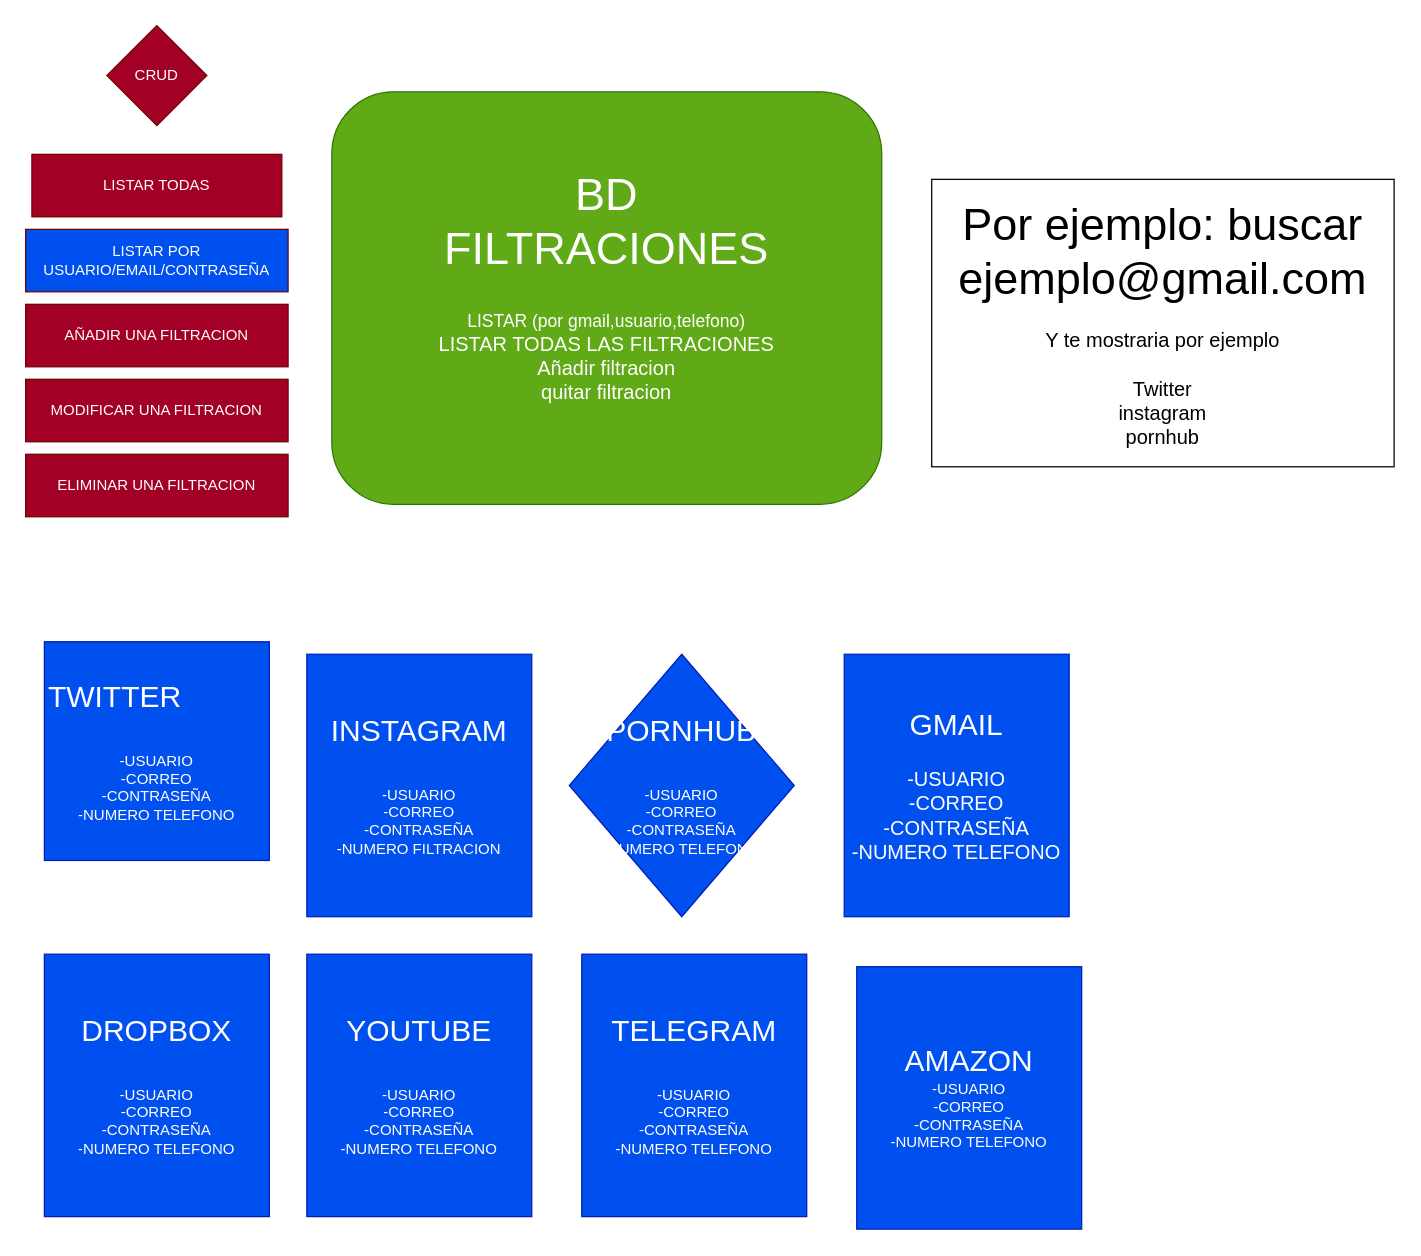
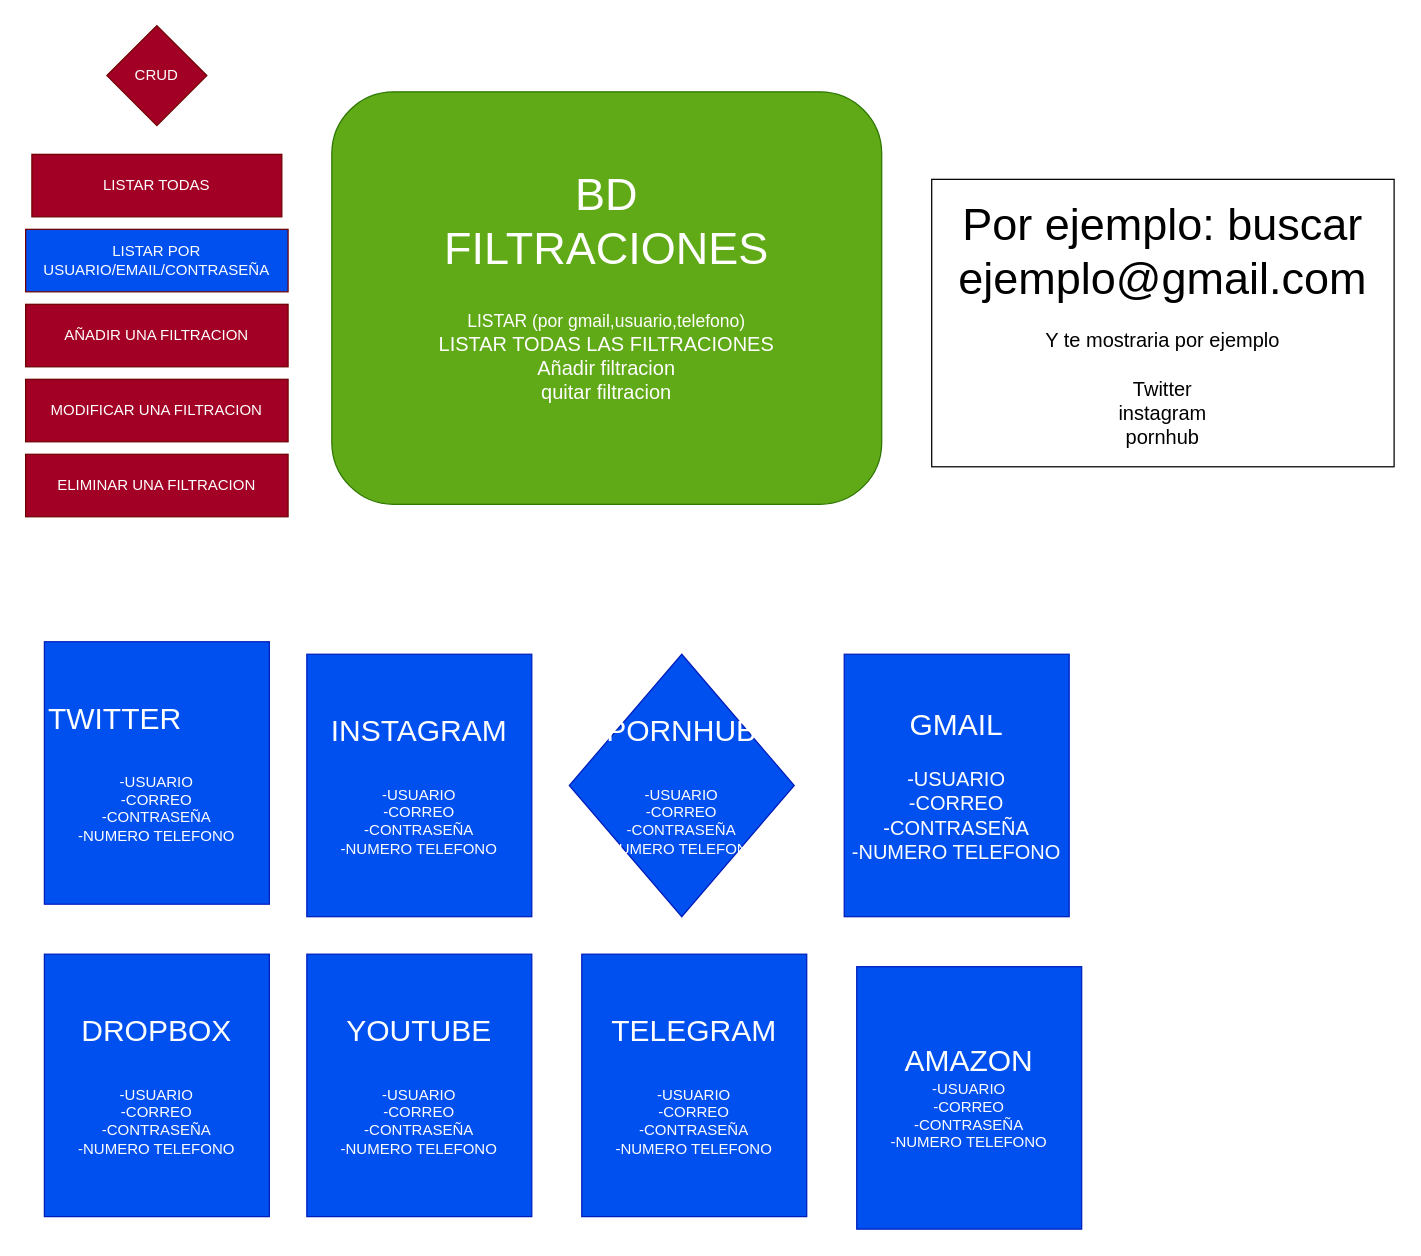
  <mxCell id="0" />
  <mxCell id="1" parent="0" />
- <mxCell id="2" value="&lt;font style=&quot;font-size: 24px;&quot;&gt;&amp;nbsp; &amp;nbsp;TWITTER&lt;span style=&quot;white-space: pre;&quot;&gt;&#09;&lt;/span&gt;&lt;span style=&quot;white-space: pre;&quot;&gt;&#09;&lt;/span&gt;&lt;/font&gt;&lt;div&gt;&lt;br&gt;&lt;/div&gt;&lt;div&gt;&lt;br&gt;&lt;/div&gt;&lt;div&gt;-USUARIO&lt;/div&gt;&lt;div&gt;-CORREO&lt;/div&gt;&lt;div&gt;-CONTRASEÑA&lt;/div&gt;&lt;div&gt;-NUMERO TELEFONO&lt;/div&gt;" style="rounded=0;whiteSpace=wrap;html=1;fillColor=#0050ef;fontColor=#ffffff;strokeColor=#001DBC;" vertex="1" parent="1"><mxGeometry x="35" y="513" width="180" height="175" as="geometry" /></mxCell>
- <mxCell id="3" value="&lt;font style=&quot;font-size: 24px;&quot;&gt;INSTAGRAM&lt;/font&gt;&lt;div&gt;&lt;font style=&quot;font-size: 24px;&quot;&gt;&lt;br&gt;&lt;/font&gt;&lt;/div&gt;&lt;div&gt;&lt;font style=&quot;font-size: 24px;&quot;&gt;&lt;div style=&quot;font-size: 12px;&quot;&gt;-USUARIO&lt;/div&gt;&lt;div style=&quot;font-size: 12px;&quot;&gt;-CORREO&lt;/div&gt;&lt;div style=&quot;font-size: 12px;&quot;&gt;-CONTRASEÑA&lt;/div&gt;&lt;div style=&quot;font-size: 12px;&quot;&gt;-NUMERO FILTRACION&lt;/div&gt;&lt;/font&gt;&lt;/div&gt;" style="rounded=0;whiteSpace=wrap;html=1;fillColor=#0050ef;fontColor=#ffffff;strokeColor=#001DBC;" vertex="1" parent="1"><mxGeometry x="245" y="523" width="180" height="210" as="geometry" /></mxCell>
+ <mxCell id="2" value="&lt;font style=&quot;font-size: 24px;&quot;&gt;&amp;nbsp; &amp;nbsp;TWITTER&lt;span style=&quot;white-space: pre;&quot;&gt;&#09;&lt;/span&gt;&lt;span style=&quot;white-space: pre;&quot;&gt;&#09;&lt;/span&gt;&lt;/font&gt;&lt;div&gt;&lt;br&gt;&lt;/div&gt;&lt;div&gt;&lt;br&gt;&lt;/div&gt;&lt;div&gt;-USUARIO&lt;/div&gt;&lt;div&gt;-CORREO&lt;/div&gt;&lt;div&gt;-CONTRASEÑA&lt;/div&gt;&lt;div&gt;-NUMERO TELEFONO&lt;/div&gt;" style="rounded=0;whiteSpace=wrap;html=1;fillColor=#0050ef;fontColor=#ffffff;strokeColor=#001DBC;" vertex="1" parent="1"><mxGeometry x="35" y="513" width="180" height="210" as="geometry" /></mxCell>
+ <mxCell id="3" value="&lt;font style=&quot;font-size: 24px;&quot;&gt;INSTAGRAM&lt;/font&gt;&lt;div&gt;&lt;font style=&quot;font-size: 24px;&quot;&gt;&lt;br&gt;&lt;/font&gt;&lt;/div&gt;&lt;div&gt;&lt;font style=&quot;font-size: 24px;&quot;&gt;&lt;div style=&quot;font-size: 12px;&quot;&gt;-USUARIO&lt;/div&gt;&lt;div style=&quot;font-size: 12px;&quot;&gt;-CORREO&lt;/div&gt;&lt;div style=&quot;font-size: 12px;&quot;&gt;-CONTRASEÑA&lt;/div&gt;&lt;div style=&quot;font-size: 12px;&quot;&gt;-NUMERO TELEFONO&lt;/div&gt;&lt;/font&gt;&lt;/div&gt;" style="rounded=0;whiteSpace=wrap;html=1;fillColor=#0050ef;fontColor=#ffffff;strokeColor=#001DBC;" vertex="1" parent="1"><mxGeometry x="245" y="523" width="180" height="210" as="geometry" /></mxCell>
  <mxCell id="4" value="&lt;font style=&quot;font-size: 24px;&quot;&gt;PORNHUB&lt;/font&gt;&lt;div&gt;&lt;font style=&quot;font-size: 24px;&quot;&gt;&lt;br&gt;&lt;/font&gt;&lt;/div&gt;&lt;div&gt;&lt;font style=&quot;font-size: 24px;&quot;&gt;&lt;div style=&quot;font-size: 12px;&quot;&gt;-USUARIO&lt;/div&gt;&lt;div style=&quot;font-size: 12px;&quot;&gt;-CORREO&lt;/div&gt;&lt;div style=&quot;font-size: 12px;&quot;&gt;-CONTRASEÑA&lt;/div&gt;&lt;div style=&quot;font-size: 12px;&quot;&gt;-NUMERO TELEFONO&lt;/div&gt;&lt;/font&gt;&lt;/div&gt;" style="rhombus;whiteSpace=wrap;html=1;fillColor=#0050ef;fontColor=#ffffff;strokeColor=#001DBC;" vertex="1" parent="1"><mxGeometry x="455" y="523" width="180" height="210" as="geometry" /></mxCell>
  <mxCell id="5" value="&lt;font style=&quot;font-size: 24px;&quot;&gt;DROPBOX&lt;/font&gt;&lt;div&gt;&lt;font style=&quot;font-size: 24px;&quot;&gt;&lt;br&gt;&lt;/font&gt;&lt;/div&gt;&lt;div&gt;&lt;font style=&quot;font-size: 24px;&quot;&gt;&lt;div style=&quot;font-size: 12px;&quot;&gt;-USUARIO&lt;/div&gt;&lt;div style=&quot;font-size: 12px;&quot;&gt;-CORREO&lt;/div&gt;&lt;div style=&quot;font-size: 12px;&quot;&gt;-CONTRASEÑA&lt;/div&gt;&lt;div style=&quot;font-size: 12px;&quot;&gt;-NUMERO TELEFONO&lt;/div&gt;&lt;/font&gt;&lt;/div&gt;" style="rounded=0;whiteSpace=wrap;html=1;fillColor=#0050ef;fontColor=#ffffff;strokeColor=#001DBC;" vertex="1" parent="1"><mxGeometry x="35" y="763" width="180" height="210" as="geometry" /></mxCell>
  <mxCell id="6" value="&lt;font style=&quot;font-size: 24px;&quot;&gt;YOUTUBE&lt;/font&gt;&lt;div&gt;&lt;font style=&quot;font-size: 24px;&quot;&gt;&lt;br&gt;&lt;/font&gt;&lt;/div&gt;&lt;div&gt;&lt;font style=&quot;font-size: 24px;&quot;&gt;&lt;div style=&quot;font-size: 12px;&quot;&gt;-USUARIO&lt;/div&gt;&lt;div style=&quot;font-size: 12px;&quot;&gt;-CORREO&lt;/div&gt;&lt;div style=&quot;font-size: 12px;&quot;&gt;-CONTRASEÑA&lt;/div&gt;&lt;div style=&quot;font-size: 12px;&quot;&gt;-NUMERO TELEFONO&lt;/div&gt;&lt;/font&gt;&lt;/div&gt;" style="rounded=0;whiteSpace=wrap;html=1;fillColor=#0050ef;fontColor=#ffffff;strokeColor=#001DBC;" vertex="1" parent="1"><mxGeometry x="245" y="763" width="180" height="210" as="geometry" /></mxCell>
  <mxCell id="7" value="&lt;font style=&quot;font-size: 24px;&quot;&gt;TELEGRAM&lt;/font&gt;&lt;div&gt;&lt;font style=&quot;font-size: 24px;&quot;&gt;&lt;br&gt;&lt;/font&gt;&lt;/div&gt;&lt;div&gt;&lt;font style=&quot;font-size: 24px;&quot;&gt;&lt;div style=&quot;font-size: 12px;&quot;&gt;-USUARIO&lt;/div&gt;&lt;div style=&quot;font-size: 12px;&quot;&gt;-CORREO&lt;/div&gt;&lt;div style=&quot;font-size: 12px;&quot;&gt;-CONTRASEÑA&lt;/div&gt;&lt;div style=&quot;font-size: 12px;&quot;&gt;-NUMERO TELEFONO&lt;/div&gt;&lt;/font&gt;&lt;/div&gt;" style="rounded=0;whiteSpace=wrap;html=1;fillColor=#0050ef;fontColor=#ffffff;strokeColor=#001DBC;" vertex="1" parent="1"><mxGeometry x="465" y="763" width="180" height="210" as="geometry" /></mxCell>
  <mxCell id="8" value="&lt;font style=&quot;font-size: 24px;&quot;&gt;GMAIL&lt;/font&gt;&lt;div&gt;&lt;font size=&quot;3&quot;&gt;&lt;br&gt;&lt;/font&gt;&lt;/div&gt;&lt;div&gt;&lt;div&gt;&lt;font size=&quot;3&quot;&gt;-USUARIO&lt;/font&gt;&lt;/div&gt;&lt;div&gt;&lt;font size=&quot;3&quot;&gt;-CORREO&lt;/font&gt;&lt;/div&gt;&lt;div&gt;&lt;font size=&quot;3&quot;&gt;-CONTRASEÑA&lt;/font&gt;&lt;/div&gt;&lt;div&gt;&lt;font size=&quot;3&quot;&gt;-NUMERO TELEFONO&lt;/font&gt;&lt;/div&gt;&lt;/div&gt;" style="rounded=0;whiteSpace=wrap;html=1;fillColor=#0050ef;fontColor=#ffffff;strokeColor=#001DBC;" vertex="1" parent="1"><mxGeometry x="675" y="523" width="180" height="210" as="geometry" /></mxCell>
  <mxCell id="9" value="&lt;font style=&quot;font-size: 24px;&quot;&gt;AMAZON&lt;/font&gt;&lt;div&gt;&lt;font style=&quot;font-size: 24px;&quot;&gt;&lt;div style=&quot;font-size: 12px;&quot;&gt;-USUARIO&lt;/div&gt;&lt;div style=&quot;font-size: 12px;&quot;&gt;-CORREO&lt;/div&gt;&lt;div style=&quot;font-size: 12px;&quot;&gt;-CONTRASEÑA&lt;/div&gt;&lt;div style=&quot;font-size: 12px;&quot;&gt;-NUMERO TELEFONO&lt;/div&gt;&lt;/font&gt;&lt;/div&gt;" style="rounded=0;whiteSpace=wrap;html=1;fillColor=#0050ef;fontColor=#ffffff;strokeColor=#001DBC;" vertex="1" parent="1"><mxGeometry x="685" y="773" width="180" height="210" as="geometry" /></mxCell>
  <mxCell id="10" value="&lt;div&gt;&lt;font style=&quot;font-size: 36px;&quot;&gt;BD&lt;/font&gt;&lt;/div&gt;&lt;font style=&quot;font-size: 36px;&quot;&gt;FILTRACIONES&lt;/font&gt;&lt;div&gt;&lt;br&gt;&lt;/div&gt;&lt;div&gt;&lt;br&gt;&lt;/div&gt;&lt;div&gt;&lt;font style=&quot;font-size: 14px;&quot;&gt;LISTAR (por gmail,usuario,telefono)&lt;/font&gt;&lt;/div&gt;&lt;div&gt;&lt;font size=&quot;3&quot;&gt;LISTAR TODAS LAS FILTRACIONES&lt;/font&gt;&lt;/div&gt;&lt;div&gt;&lt;font size=&quot;3&quot;&gt;Añadir filtracion&lt;/font&gt;&lt;/div&gt;&lt;div&gt;&lt;font size=&quot;3&quot;&gt;quitar filtracion&lt;/font&gt;&lt;/div&gt;&lt;div&gt;&lt;font size=&quot;3&quot;&gt;&lt;br&gt;&lt;/font&gt;&lt;/div&gt;" style="whiteSpace=wrap;html=1;fillColor=#60a917;fontColor=#ffffff;strokeColor=#2D7600;rounded=1;" vertex="1" parent="1"><mxGeometry x="265" y="73" width="440" height="330" as="geometry" /></mxCell>
  <mxCell id="11" value="&lt;font style=&quot;font-size: 36px;&quot;&gt;Por ejemplo: buscar ejemplo@gmail.com&lt;/font&gt;&lt;div&gt;&lt;font size=&quot;3&quot;&gt;&lt;br&gt;&lt;/font&gt;&lt;/div&gt;&lt;div&gt;&lt;font size=&quot;3&quot;&gt;Y te mostraria por ejemplo&lt;/font&gt;&lt;/div&gt;&lt;div&gt;&lt;font size=&quot;3&quot;&gt;&lt;br&gt;&lt;/font&gt;&lt;/div&gt;&lt;div&gt;&lt;font size=&quot;3&quot;&gt;Twitter&lt;/font&gt;&lt;/div&gt;&lt;div&gt;&lt;font size=&quot;3&quot;&gt;instagram&lt;/font&gt;&lt;/div&gt;&lt;div&gt;&lt;font size=&quot;3&quot;&gt;pornhub&lt;/font&gt;&lt;/div&gt;" style="rounded=0;whiteSpace=wrap;html=1;" vertex="1" parent="1"><mxGeometry x="745" y="143" width="370" height="230" as="geometry" /></mxCell>
  <mxCell id="12" value="LISTAR TODAS" style="rounded=0;whiteSpace=wrap;html=1;fillColor=#a20025;fontColor=#ffffff;strokeColor=#6F0000;" vertex="1" parent="1"><mxGeometry x="25" y="123" width="200" height="50" as="geometry" /></mxCell>
  <mxCell id="13" value="LISTAR POR USUARIO/EMAIL/CONTRASEÑA" style="rounded=0;whiteSpace=wrap;html=1;fillColor=#0050ef;fontColor=#ffffff;strokeColor=#6F0000;" vertex="1" parent="1"><mxGeometry x="20" y="183" width="210" height="50" as="geometry" /></mxCell>
  <mxCell id="14" value="AÑADIR UNA FILTRACION" style="rounded=0;whiteSpace=wrap;html=1;fillColor=#a20025;fontColor=#ffffff;strokeColor=#6F0000;" vertex="1" parent="1"><mxGeometry x="20" y="243" width="210" height="50" as="geometry" /></mxCell>
  <mxCell id="15" value="MODIFICAR UNA FILTRACION" style="rounded=0;whiteSpace=wrap;html=1;fillColor=#a20025;fontColor=#ffffff;strokeColor=#6F0000;" vertex="1" parent="1"><mxGeometry x="20" y="303" width="210" height="50" as="geometry" /></mxCell>
  <mxCell id="16" value="CRUD" style="rhombus;whiteSpace=wrap;html=1;fillColor=#a20025;fontColor=#ffffff;strokeColor=#6F0000;" vertex="1" parent="1"><mxGeometry x="85" y="20" width="80" height="80" as="geometry" /></mxCell>
  <mxCell id="17" value="ELIMINAR UNA FILTRACION" style="rounded=0;whiteSpace=wrap;html=1;fillColor=#a20025;fontColor=#ffffff;strokeColor=#6F0000;" vertex="1" parent="1"><mxGeometry x="20" y="363" width="210" height="50" as="geometry" /></mxCell>
